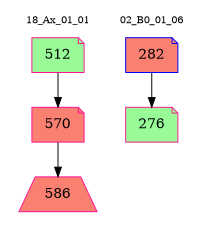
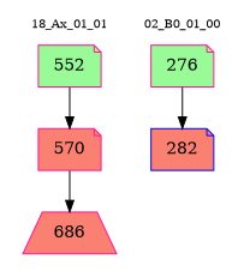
  digraph {
    node [color=deeppink fillcolor=salmon shape=note style=filled]
    edge [color=black]
    n1 [label=570]
-   n2 [fillcolor=palegreen label=512]
-   n3 [label=586 shape=trapezium]
+   n2 [fillcolor=palegreen label=552]
+   n3 [label=686 shape=trapezium]
    n4 [fillcolor=palegreen label=276]
    n5 [color=blue label=282]
    subgraph cluster_1 {
      color=white
      fontsize=10
      label="18_Ax_01_01"
      n1
      n2
      n3
    }
    subgraph cluster_2 {
      color=white
      fontsize=10
-     label="02_B0_01_06"
+     label="02_B0_01_00"
      n4
      n5
    }
    n1 -> n3
    n2 -> n1
-   n5 -> n4
+   n4 -> n5
  }
